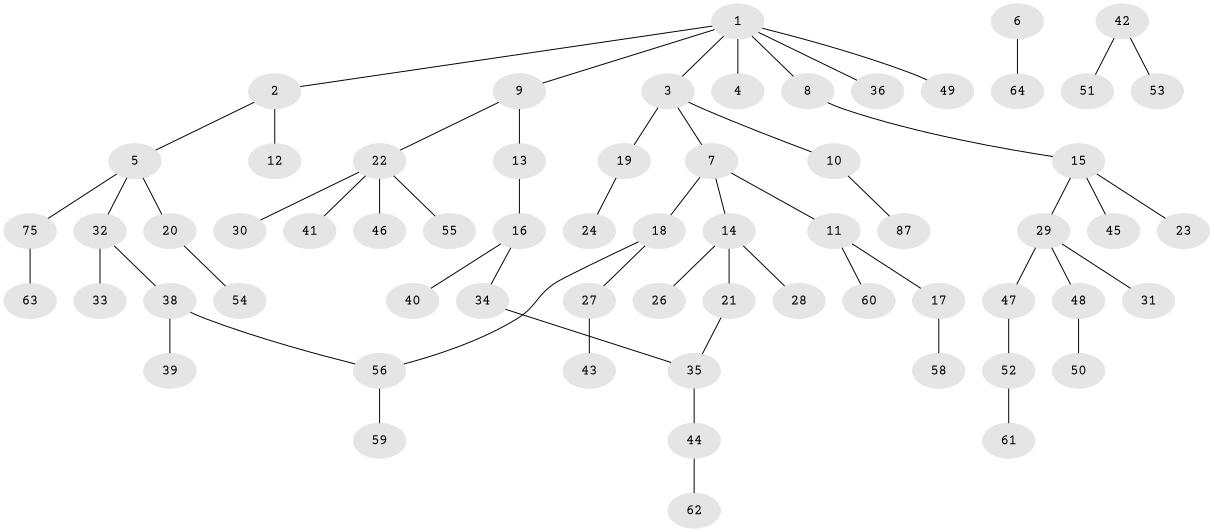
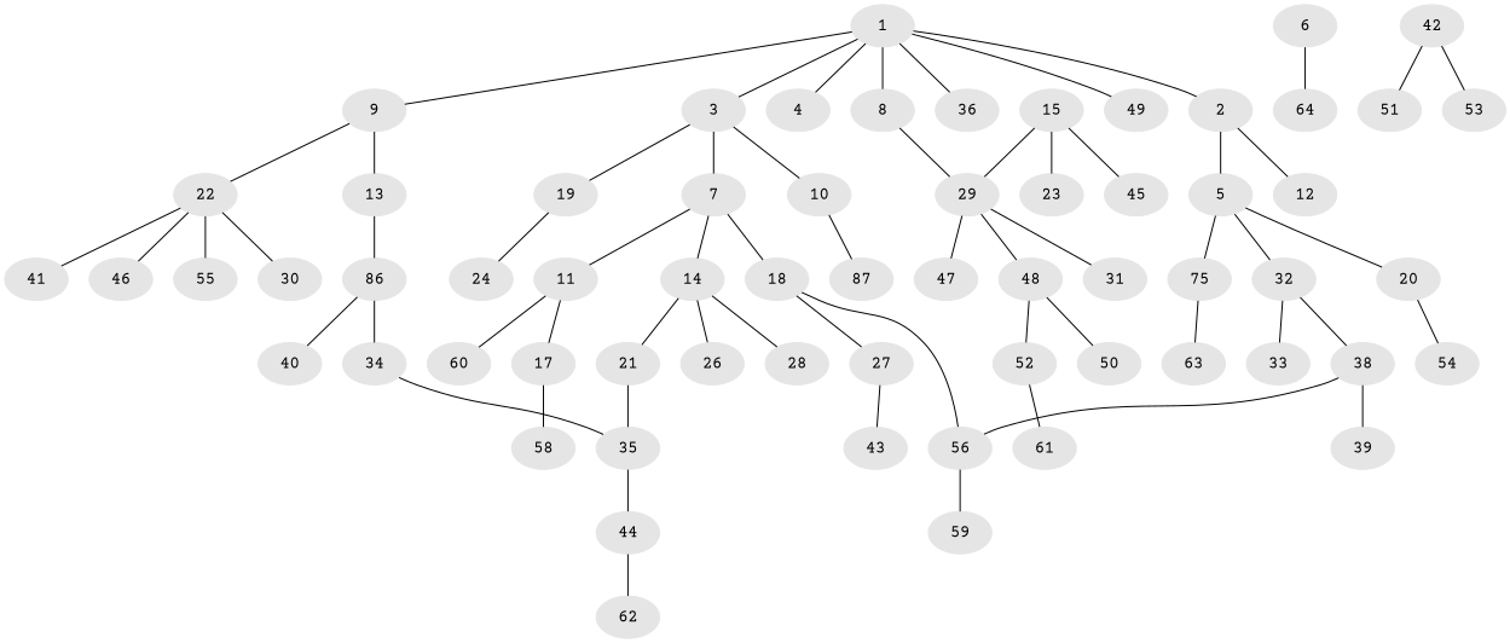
  graph {
    fontname="Courier Prime"
    node [color=gray90 fontname="Courier Prime" style=filled]
    edge [fontname="Courier Prime"]
    1
    2
    3
    4
    8
    9
    36
    49
    5
    12
    7
    10
    19
    15
    13
    22
    20
    n18 [label=75]
    32
    6
    64
    11
    14
    18
    n25 [label=87]
    24
    54
    63
    33
    38
    17
    60
    21
    26
    28
    27
    56
    23
    29
    45
-   16
+   16 [label=86]
    30
    41
    46
    55
    58
    34
    40
    35
    31
    47
    48
    43
    59
    44
    50
    52
    39
    62
    42
    51
    53
    61
    1 -- 2
    1 -- 3
    1 -- 4
    1 -- 8
    1 -- 9
    1 -- 36
    1 -- 49
    2 -- 5
    2 -- 12
    3 -- 7
    3 -- 10
    3 -- 19
-   8 -- 15
+   8 -- 29
    9 -- 13
    9 -- 22
    5 -- 20
    5 -- n18
    5 -- 32
    7 -- 11
    7 -- 14
    7 -- 18
    10 -- n25
    19 -- 24
    15 -- 23
    15 -- 29
    15 -- 45
    13 -- 16
    22 -- 30
    22 -- 41
    22 -- 46
    22 -- 55
    20 -- 54
    n18 -- 63
    32 -- 33
    32 -- 38
    6 -- 64
    11 -- 17
    11 -- 60
    14 -- 21
    14 -- 26
    14 -- 28
    18 -- 27
    18 -- 56
    38 -- 56
    38 -- 39
    17 -- 58
    21 -- 35
    27 -- 43
    56 -- 59
    29 -- 31
    29 -- 47
    29 -- 48
    16 -- 34
    16 -- 40
    34 -- 35
    35 -- 44
    48 -- 50
-   47 -- 52
+   48 -- 52
    44 -- 62
    52 -- 61
    42 -- 51
    42 -- 53
  }
